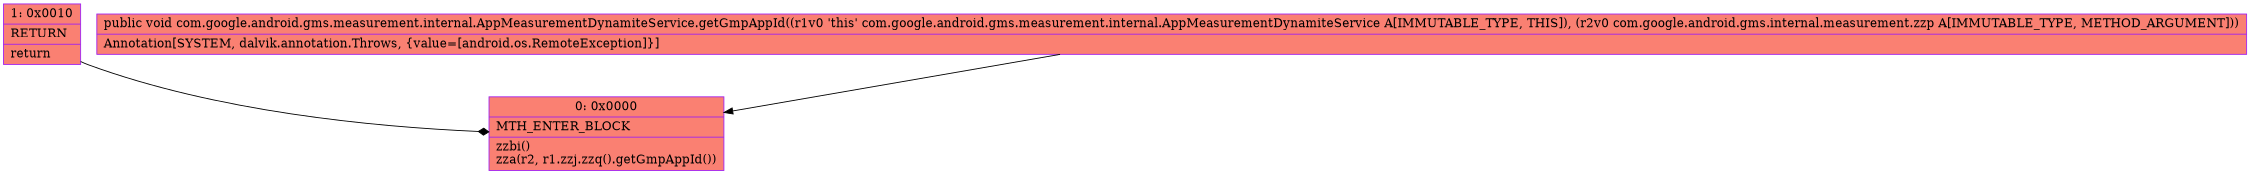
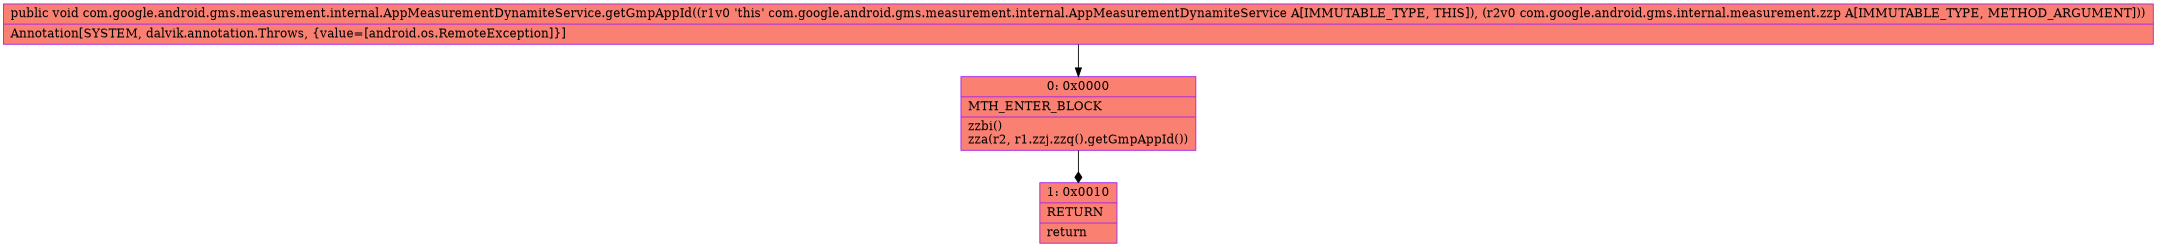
  digraph {
    node [shape=record style=filled fillcolor=salmon color=purple]
    edge [style=solid]
    n1 [label="{0\:\ 0x0000|MTH_ENTER_BLOCK\l|zzbi()\lzza(r2, r1.zzj.zzq().getGmpAppId())\l}"]
    n2 [label="{1\:\ 0x0010|RETURN\l|return\l}"]
    n3 [label="{public void com.google.android.gms.measurement.internal.AppMeasurementDynamiteService.getGmpAppId((r1v0 'this' com.google.android.gms.measurement.internal.AppMeasurementDynamiteService A[IMMUTABLE_TYPE, THIS]), (r2v0 com.google.android.gms.internal.measurement.zzp A[IMMUTABLE_TYPE, METHOD_ARGUMENT]))  | Annotation[SYSTEM, dalvik.annotation.Throws, \{value=[android.os.RemoteException]\}]\l}"]
-   n2 -> n1 [arrowhead=diamond]
+   n1 -> n2 [arrowhead=diamond]
    n3 -> n1 [arrowhead=normal]
  }
